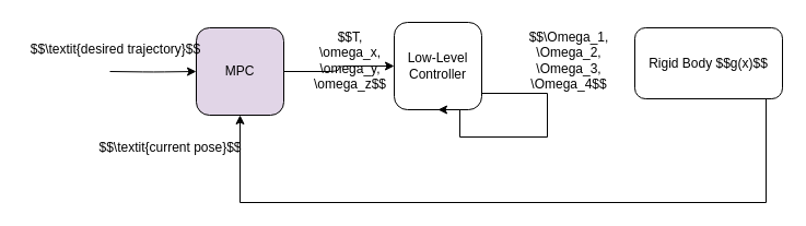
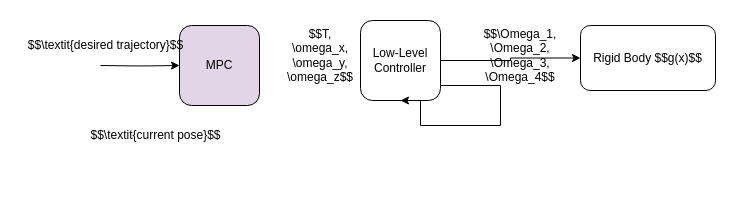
  <mxCell id="0" />
  <mxCell id="1" parent="0" />
- <mxCell id="2" style="edgeStyle=orthogonalEdgeStyle;rounded=1;orthogonalLoop=1;jettySize=auto;html=1;exitX=1;exitY=0.5;exitDx=0;exitDy=0;entryX=0;entryY=0.5;entryDx=0;entryDy=0;" parent="1" source="3" target="5" edge="1"><mxGeometry relative="1" as="geometry" /></mxCell>
  <mxCell id="3" value="MPC" style="whiteSpace=wrap;html=1;aspect=fixed;rounded=1;fillColor=#e1d5e7;" parent="1" vertex="1"><mxGeometry x="179" y="25" width="80" height="80" as="geometry" /></mxCell>
+ <mxCell id="4" style="edgeStyle=orthogonalEdgeStyle;rounded=0;orthogonalLoop=1;jettySize=auto;html=1;exitX=1;exitY=0.5;exitDx=0;exitDy=0;entryX=0;entryY=0.5;entryDx=0;entryDy=0;" edge="1" parent="1" source="5" target="10"><mxGeometry relative="1" as="geometry" /></mxCell>
  <mxCell id="5" value="Low-Level Controller" style="whiteSpace=wrap;html=1;aspect=fixed;rounded=1;" parent="1" vertex="1"><mxGeometry x="360" y="20" width="80" height="80" as="geometry" /></mxCell>
  <mxCell id="6" style="edgeStyle=orthogonalEdgeStyle;rounded=1;orthogonalLoop=1;jettySize=auto;html=1;entryX=0;entryY=0.5;entryDx=0;entryDy=0;" parent="1" target="3" edge="1"><mxGeometry relative="1" as="geometry"><mxPoint x="100" y="65" as="sourcePoint" /></mxGeometry></mxCell>
  <mxCell id="7" value="$$T, \omega_x, \omega_y, \omega_z$$" style="text;html=1;strokeColor=none;fillColor=none;align=center;verticalAlign=middle;whiteSpace=wrap;rounded=0;" parent="1" vertex="1"><mxGeometry x="300" y="45" width="40" height="20" as="geometry" /></mxCell>
  <mxCell id="8" value="$$\Omega_1, \Omega_2, \Omega_3, \Omega_4$$" style="text;html=1;strokeColor=none;fillColor=none;align=center;verticalAlign=middle;whiteSpace=wrap;rounded=0;" vertex="1" parent="1"><mxGeometry x="500" y="45" width="40" height="20" as="geometry" /></mxCell>
- <mxCell id="9" style="edgeStyle=orthogonalEdgeStyle;rounded=0;orthogonalLoop=1;jettySize=auto;html=1;exitX=1;exitY=0.5;exitDx=0;exitDy=0;entryX=0.5;entryY=1;entryDx=0;entryDy=0;" edge="1" parent="1" source="10" target="3"><mxGeometry relative="1" as="geometry"><Array as="points"><mxPoint x="700" y="65" /><mxPoint x="700" y="185" /><mxPoint x="219" y="185" /></Array></mxGeometry></mxCell>
  <mxCell id="10" value="Rigid Body $$g(x)$$" style="whiteSpace=wrap;html=1;aspect=fixed;rounded=1;" vertex="1" parent="1"><mxGeometry x="580" y="25" width="135" height="65" as="geometry" /></mxCell>
  <mxCell id="11" style="edgeStyle=orthogonalEdgeStyle;rounded=0;orthogonalLoop=1;jettySize=auto;html=1;exitX=1;exitY=0.75;exitDx=0;exitDy=0;entryX=0.5;entryY=1;entryDx=0;entryDy=0;shadow=0;" edge="1" parent="1" source="5" target="5"><mxGeometry relative="1" as="geometry"><Array as="points"><mxPoint x="500" y="85" /><mxPoint x="500" y="125" /><mxPoint x="420" y="125" /></Array></mxGeometry></mxCell>
  <mxCell id="12" value="$$\textit{desired trajectory}$$" style="text;html=1;align=center;verticalAlign=middle;resizable=0;points=[];autosize=1;strokeColor=none;" vertex="1" parent="1"><mxGeometry x="20" y="35" width="170" height="20" as="geometry" /></mxCell>
  <mxCell id="13" value="$$\textit{current pose}$$" style="text;html=1;align=center;verticalAlign=middle;resizable=0;points=[];autosize=1;strokeColor=none;" vertex="1" parent="1"><mxGeometry x="80" y="125" width="150" height="20" as="geometry" /></mxCell>
